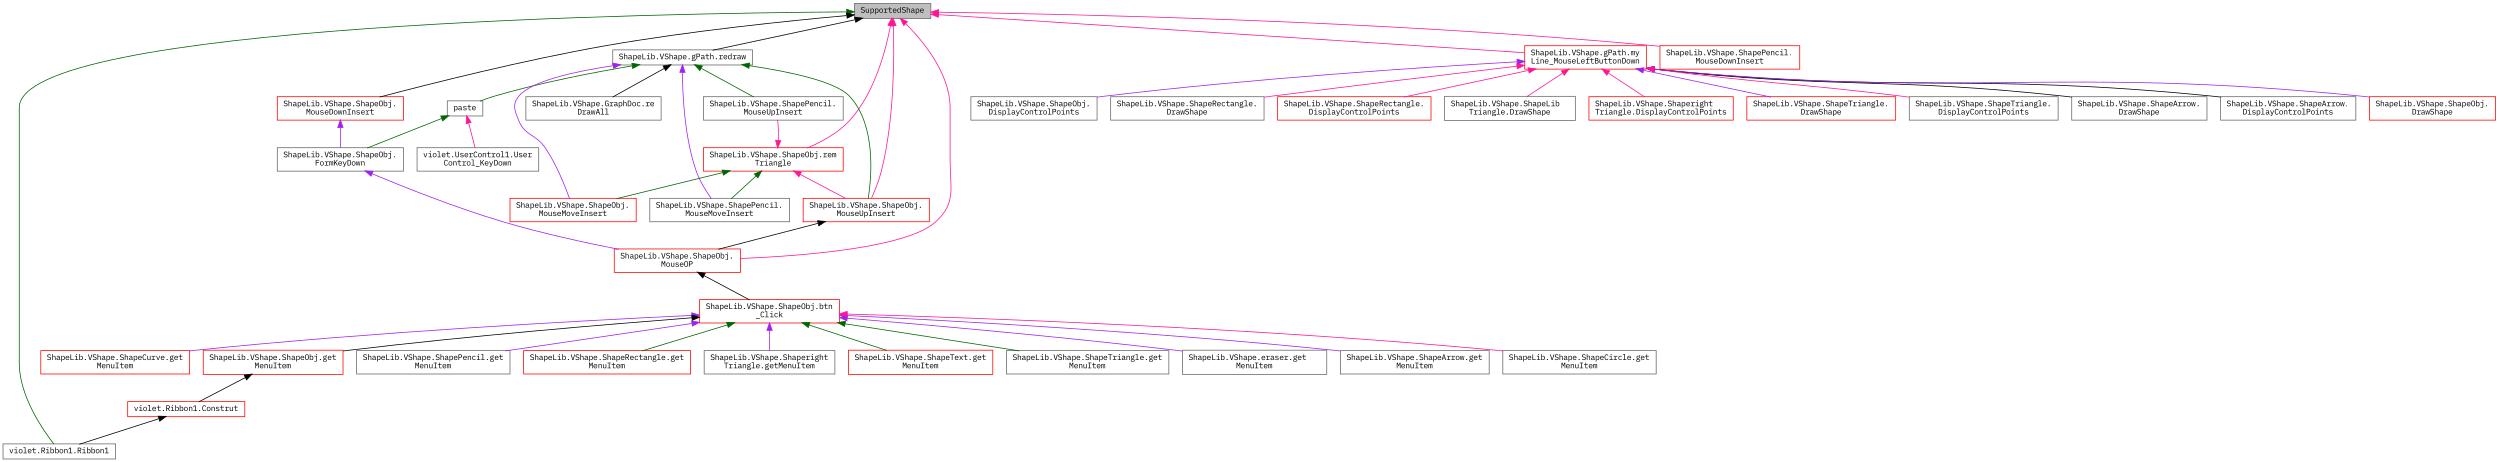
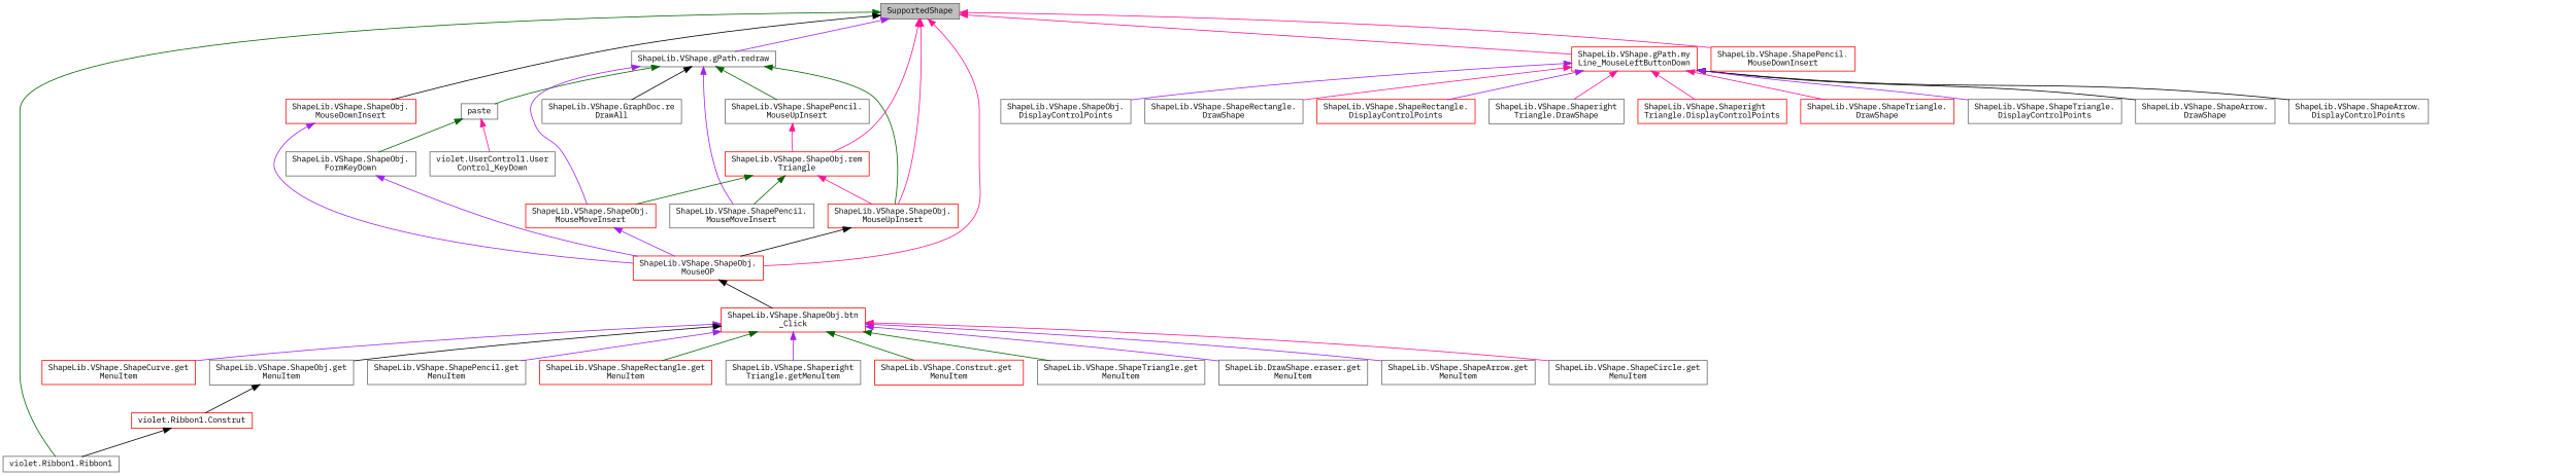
  digraph {
    fontname="IBM Plex Mono"
    rankdir=TB
    node [color=gray40 fillcolor=white fontname="IBM Plex Mono" fontsize=10 shape=record style=filled]
    edge [color=purple dir=back fontname="IBM Plex Mono" fontsize=10 labelfontname=Helvetica labelfontsize=10 style=solid]
    n1 [fillcolor=grey75 fontcolor=black height=0.2 label=SupportedShape width=0.4]
    n2 [height=0.2 label="ShapeLib.VShape.gPath.redraw" width=0.4]
    n3 [color=red height=0.2 label="ShapeLib.VShape.ShapeObj.\lMouseOP" width=0.4]
    n4 [height=0.2 label="violet.Ribbon1.Ribbon1" width=0.4]
    n5 [color=red height=0.2 label="ShapeLib.VShape.ShapeObj.\lMouseUpInsert" width=0.4]
    n6 [color=red height=0.2 label="ShapeLib.VShape.gPath.my\lLine_MouseLeftButtonDown" width=0.4]
    n7 [color=red height=0.2 label="ShapeLib.VShape.ShapeObj.\lMouseDownInsert" width=0.4]
    n8 [color=red height=0.2 label="ShapeLib.VShape.ShapeObj.rem\lTriangle" width=0.4]
    n9 [color=red height=0.2 label="ShapeLib.VShape.ShapePencil.\lMouseDownInsert" width=0.4]
    n10 [height=0.2 label="ShapeLib.VShape.GraphDoc.re\lDrawAll" width=0.4]
    n11 [height=0.2 label=paste width=0.4]
    n12 [color=red height=0.2 label="ShapeLib.VShape.ShapeObj.\lMouseMoveInsert" width=0.4]
    n13 [height=0.2 label="ShapeLib.VShape.ShapePencil.\lMouseUpInsert" width=0.4]
    n14 [height=0.2 label="ShapeLib.VShape.ShapePencil.\lMouseMoveInsert" width=0.4]
    n15 [color=red height=0.2 label="ShapeLib.VShape.ShapeObj.btn\l_Click" width=0.4]
    n16 [height=0.2 label="ShapeLib.VShape.ShapeArrow.\lDrawShape" width=0.4]
    n17 [height=0.2 label="ShapeLib.VShape.ShapeArrow.\lDisplayControlPoints" width=0.4]
-   n18 [color=red height=0.2 label="ShapeLib.VShape.ShapeObj.\lDrawShape" width=0.4]
    n19 [height=0.2 label="ShapeLib.VShape.ShapeObj.\lDisplayControlPoints" width=0.4]
    n20 [height=0.2 label="ShapeLib.VShape.ShapeRectangle.\lDrawShape" width=0.4]
    n21 [color=red height=0.2 label="ShapeLib.VShape.ShapeRectangle.\lDisplayControlPoints" width=0.4]
-   n22 [height=0.2 label="ShapeLib.VShape.ShapeLib\lTriangle.DrawShape" width=0.4]
+   n22 [height=0.2 label="ShapeLib.VShape.Shaperight\lTriangle.DrawShape" width=0.4]
    n23 [color=red height=0.2 label="ShapeLib.VShape.Shaperight\lTriangle.DisplayControlPoints" width=0.4]
    n24 [color=red height=0.2 label="ShapeLib.VShape.ShapeTriangle.\lDrawShape" width=0.4]
    n25 [height=0.2 label="ShapeLib.VShape.ShapeTriangle.\lDisplayControlPoints" width=0.4]
    n26 [height=0.2 label="ShapeLib.VShape.ShapeObj.\lFormKeyDown" width=0.4]
    n27 [height=0.2 label="violet.UserControl1.User\lControl_KeyDown" width=0.4]
-   n28 [height=0.2 label="ShapeLib.VShape.eraser.get\lMenuItem" width=0.4]
+   n28 [height=0.2 label="ShapeLib.DrawShape.eraser.get\lMenuItem" width=0.4]
    n29 [height=0.2 label="ShapeLib.VShape.ShapeArrow.get\lMenuItem" width=0.4]
    n30 [height=0.2 label="ShapeLib.VShape.ShapeCircle.get\lMenuItem" width=0.4]
    n31 [color=red height=0.2 label="ShapeLib.VShape.ShapeCurve.get\lMenuItem" width=0.4]
-   n32 [color=red height=0.2 label="ShapeLib.VShape.ShapeObj.get\lMenuItem" width=0.4]
+   n32 [height=0.2 label="ShapeLib.VShape.ShapeObj.get\lMenuItem" width=0.4]
    n33 [height=0.2 label="ShapeLib.VShape.ShapePencil.get\lMenuItem" width=0.4]
    n34 [color=red height=0.2 label="ShapeLib.VShape.ShapeRectangle.get\lMenuItem" width=0.4]
    n35 [height=0.2 label="ShapeLib.VShape.Shaperight\lTriangle.getMenuItem" width=0.4]
-   n36 [color=red height=0.2 label="ShapeLib.VShape.ShapeText.get\lMenuItem" width=0.4]
+   n36 [color=red height=0.2 label="ShapeLib.VShape.Construt.get\lMenuItem" width=0.4]
    n37 [height=0.2 label="ShapeLib.VShape.ShapeTriangle.get\lMenuItem" width=0.4]
    n38 [color=red height=0.2 label="violet.Ribbon1.Construt" width=0.4]
-   n1 -> n2 [color=black]
+   n1 -> n2
    n1 -> n3 [color=deeppink]
    n1 -> n4 [color=darkgreen]
    n1 -> n5 [color=deeppink]
    n1 -> n6 [color=deeppink]
    n1 -> n7 [color=black]
    n1 -> n8 [color=deeppink]
    n1 -> n9 [color=deeppink]
    n2 -> n5 [color=darkgreen]
    n2 -> n10 [color=black]
    n2 -> n11 [color=darkgreen]
    n2 -> n12
    n2 -> n13 [color=darkgreen]
    n2 -> n14
    n3 -> n15 [color=black]
    n5 -> n3 [color=black]
    n6 -> n16 [color=black]
    n6 -> n17 [color=black]
-   n6 -> n18
    n6 -> n19
    n6 -> n20 [color=deeppink]
-   n6 -> n21 [color=deeppink]
+   n6 -> n21
    n6 -> n22 [color=deeppink]
    n6 -> n23 [color=deeppink]
-   n6 -> n24
-   n6 -> n25 [color=deeppink]
-   n7 -> n26
+   n6 -> n24 [color=deeppink]
+   n6 -> n25
+   n7 -> n3
    n8 -> n5 [color=deeppink]
    n8 -> n12 [color=darkgreen]
-   n8 -> n13 [color=deeppink]
+   n13 -> n8 [color=deeppink]
    n8 -> n14 [color=darkgreen]
    n11 -> n26 [color=darkgreen]
    n11 -> n27 [color=deeppink]
+   n12 -> n3
    n15 -> n28
    n15 -> n29
    n15 -> n30 [color=deeppink]
    n15 -> n31
    n15 -> n32 [color=black]
    n15 -> n33
    n15 -> n34 [color=darkgreen]
    n15 -> n35
    n15 -> n36 [color=darkgreen]
    n15 -> n37 [color=darkgreen]
    n26 -> n3
    n32 -> n38 [color=black]
    n38 -> n4 [color=black]
  }
